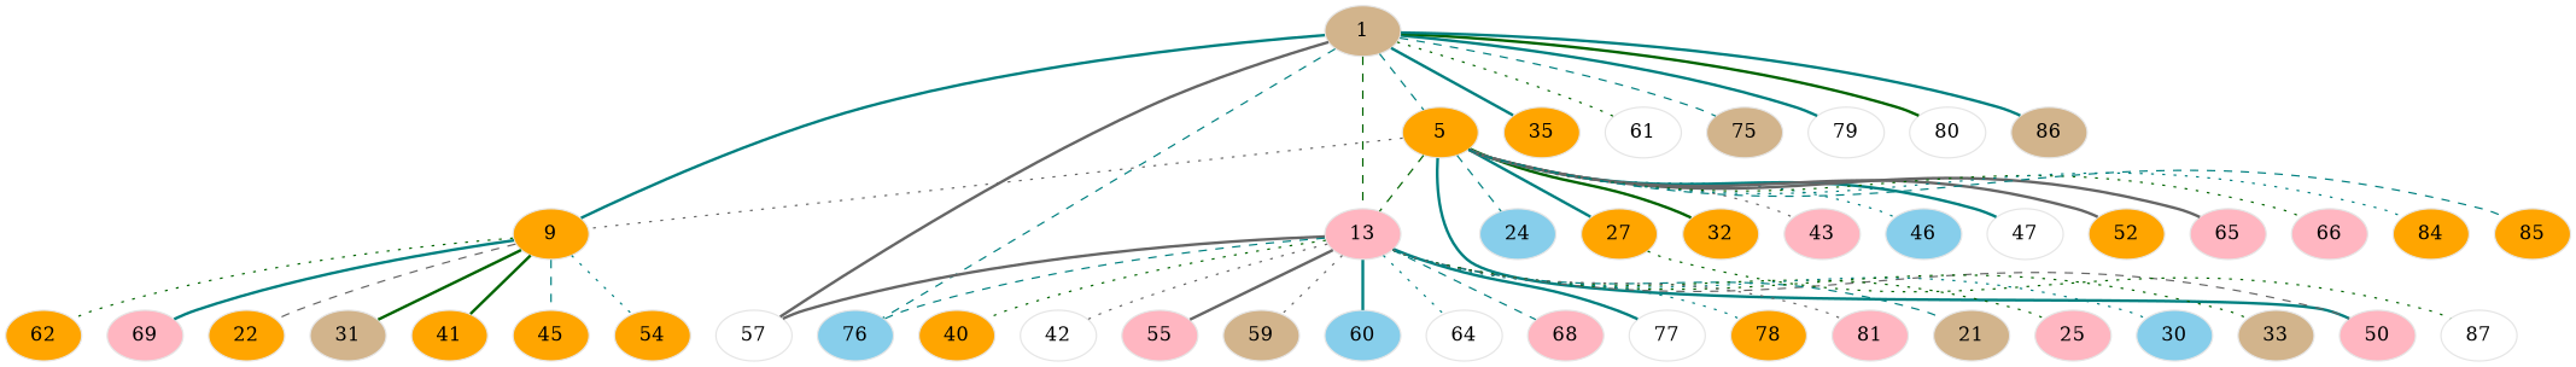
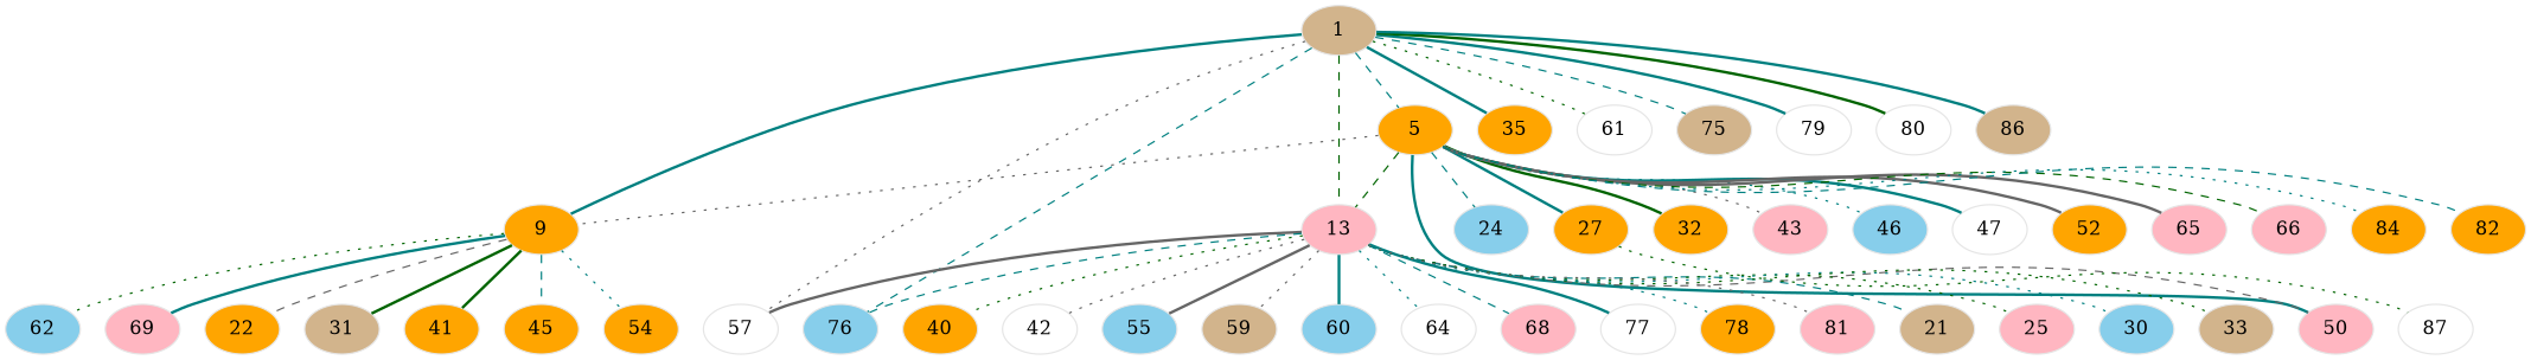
  graph {
    node [color=gray90 fillcolor=orange style=filled]
    edge [color=teal style=dotted]
    1 [fillcolor=tan super="+2+4"]
    5 [super="+71+51+17+63+6"]
    9 [super="+53+38+49+10+37+11"]
    13 [fillcolor=lightpink super="+14+15+74"]
    35
    57 [fillcolor=white super="+82"]
    61 [fillcolor=white]
    75 [fillcolor=tan]
    76 [fillcolor=skyblue]
    79 [fillcolor=white]
    80 [fillcolor=white super="+93+92"]
    86 [fillcolor=tan]
    24 [fillcolor=skyblue]
    27 [super="+48+70"]
    32
    43 [fillcolor=lightpink]
    46 [fillcolor=skyblue]
    47 [fillcolor=white]
    50 [fillcolor=lightpink]
    52
    65 [fillcolor=lightpink]
    66 [fillcolor=lightpink]
    84
-   85
+   85 [label=82]
    22
    31 [fillcolor=tan]
    41
    45 [super="+83"]
    54
-   62
+   62 [fillcolor=skyblue]
    69 [fillcolor=lightpink]
    21 [fillcolor=tan]
    25 [fillcolor=lightpink super="+73"]
    30 [fillcolor=skyblue]
    33 [fillcolor=tan]
    40
    42 [fillcolor=white]
-   55 [fillcolor=lightpink]
+   55 [fillcolor=skyblue]
    59 [fillcolor=tan]
    60 [fillcolor=skyblue]
    64 [fillcolor=white]
    68 [fillcolor=lightpink]
    77 [fillcolor=white]
    78
    81 [fillcolor=lightpink]
    87 [fillcolor=white]
    1 -- 5 [style=dashed weight=3]
    1 -- 9 [style=bold weight=3]
    1 -- 13 [color=darkgreen style=dashed weight=5]
    1 -- 35 [style=bold]
-   1 -- 57 [color=gray40 style=bold]
+   1 -- 57 [color=gray40]
    1 -- 61 [color=darkgreen]
    1 -- 75 [style=dashed]
    1 -- 76 [style=dashed]
    1 -- 79 [style=bold]
    1 -- 80 [color=darkgreen style=bold]
    1 -- 86 [style=bold]
    5 -- 9 [color=gray40]
    5 -- 13 [color=darkgreen style=dashed weight=5]
    5 -- 24 [style=dashed]
    5 -- 27 [style=bold]
    5 -- 32 [color=darkgreen style=bold]
    5 -- 43 [color=gray40]
    5 -- 46
    5 -- 47 [style=bold]
    5 -- 50 [style=bold]
    5 -- 52 [color=gray40 style=bold]
    5 -- 65 [color=gray40 style=bold]
-   5 -- 66 [color=darkgreen]
+   5 -- 66 [color=darkgreen style=dashed]
    5 -- 84
    5 -- 85 [style=dashed]
    9 -- 22 [color=gray40 style=dashed]
    9 -- 31 [color=darkgreen style=bold]
    9 -- 41 [color=darkgreen style=bold]
    9 -- 45 [style=dashed]
    9 -- 54
    9 -- 62 [color=darkgreen]
    9 -- 69 [style=bold]
    13 -- 57 [color=gray40 style=bold]
    13 -- 76 [style=dashed]
    13 -- 50 [color=gray40 style=dashed]
    13 -- 21 [style=dashed]
    13 -- 25 [color=darkgreen]
    13 -- 30
    13 -- 33 [color=darkgreen]
    13 -- 40 [color=darkgreen]
    13 -- 42 [color=gray40]
    13 -- 55 [color=gray40 style=bold]
    13 -- 59 [color=gray40]
    13 -- 60 [style=bold]
    13 -- 64
    13 -- 68 [style=dashed]
    13 -- 77 [style=bold]
    13 -- 78
    13 -- 81 [color=gray40]
    27 -- 87 [color=darkgreen]
  }
